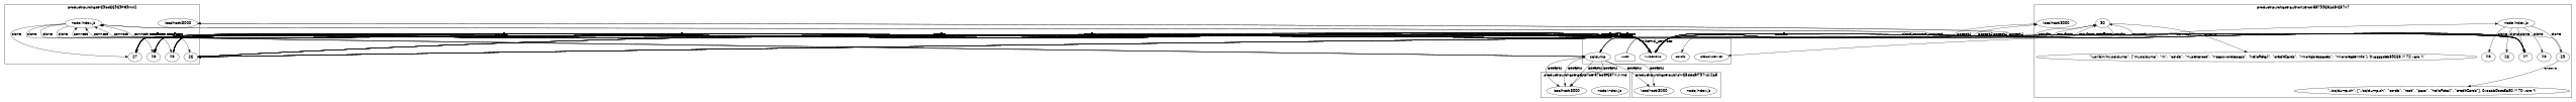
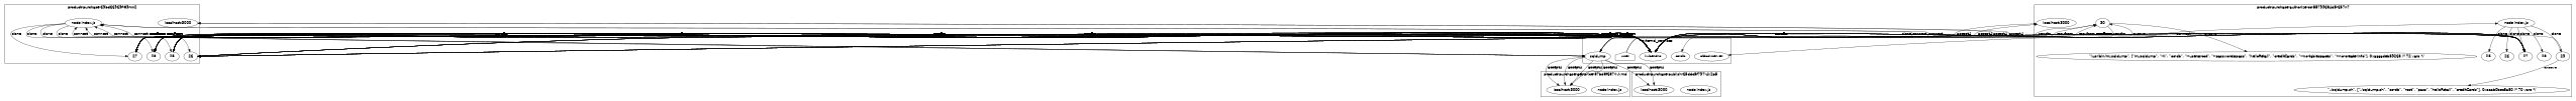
  digraph {
    fontname="DejaVu Sans"
    node [fontname="DejaVu Sans"]
    edge [fontname="DejaVu Sans"]
    n1 [label="node index.js"]
    n2 [label=25]
    n3 [label=26]
    n4 [label=27]
    n5 [label=28]
    n6 [label="localhost:3000"]
    n7 [label="node index.js"]
    n8 [label="localhost:3000"]
    n9 [label="node index.js"]
    n10 [label="localhost:3000"]
    n11 [label="node index.js"]
    n12 [label=25]
    n13 [label=26]
    n14 [label=27]
    n15 [label=28]
    n16 [label=29]
    n17 [label="localhost:3000"]
    n18 [label="\"./sqldump.sh\", [\"./sqldump.sh\", \"cc-db\", \"root\", \"pass\", \"helloRetail\", \"creditCards\"], 0xaaab0bec8a80 /* 70 vars */"]
    n19 [label=30]
    n20 [label="\"/usr/bin/mysqldump\", [\"mysqldump\", \"-h\", \"cc-db\", \"--user=root\", \"--password=pass\", \"helloRetail\", \"creditCards\", \"--no-tablespaces\", \"--no-create-info\"], 0xaaaadeb59268 /* 72 vars */"]
    n21 [label=sqldump]
    n22 [label="kube-dns"]
    n23 [label=attackserver]
    n24 [label="cc-db"]
    user [shape=house]
    subgraph cluster_1 {
      label=" product-purchase-69bd66969f-89mn2 "
      n1
      n2
      n3
      n4
      n5
      n6
    }
    subgraph cluster_2 {
      label=" product-purchase-get-price-87bd8f687-lvkmd "
      n7
      n8
    }
    subgraph cluster_3 {
      label=" product-purchase-publish-65ddc5f797-4k2p5 "
      n9
      n10
    }
    subgraph cluster_4 {
      label=" product-purchase-authorize-cc-55799684d5-657n7 "
      n11
      n12
      n13
      n14
      n15
      n16
      n17
      n18
      n19
      n20
    }
    subgraph cluster_5 {
      label=external_services
      n21
      n22
      n23
      n24
      user
    }
    n1 -> n2 [label=clone]
    n1 -> n3 [label=clone]
    n1 -> n4 [label=clone]
    n1 -> n5 [label=clone]
    n1 -> n21 [dir=both label=connect]
    n1 -> n21 [dir=both label=connect]
    n1 -> n21 [dir=both label=connect]
    n1 -> n21 [dir=both label=connect]
    n1 -> n21 [dir=both label=connect]
    n1 -> n21 [dir=both label=connect]
    n2 -> n22 [label=sendto]
    n2 -> n22 [label=sendto]
    n2 -> n22 [label=sendto]
    n2 -> n22 [label=sendto]
    n2 -> n22 [label=sendto]
    n2 -> n22 [label=sendto]
    n2 -> n22 [label=sendto]
    n2 -> n22 [label=sendto]
    n2 -> n22 [label=sendto]
    n2 -> n22 [label=sendto]
    n2 -> n22 [label=sendto]
    n2 -> n22 [label=sendto]
    n2 -> n22 [label=sendto]
    n2 -> n22 [label=sendto]
    n2 -> n22 [label=sendto]
    n2 -> n22 [label=sendto]
    n3 -> n22 [label=sendto]
    n3 -> n22 [label=sendto]
    n3 -> n22 [label=sendto]
    n3 -> n22 [label=sendto]
    n3 -> n22 [label=sendto]
    n3 -> n22 [label=sendto]
    n3 -> n22 [label=sendto]
    n3 -> n22 [label=sendto]
    n4 -> n22 [label=sendto]
    n4 -> n22 [label=sendto]
    n4 -> n22 [label=sendto]
    n4 -> n22 [label=sendto]
    n4 -> n22 [label=sendto]
    n4 -> n22 [label=sendto]
    n4 -> n22 [label=sendto]
    n4 -> n22 [label=sendto]
    n4 -> n22 [label=sendto]
    n4 -> n22 [label=sendto]
    n4 -> n22 [label=sendto]
    n4 -> n22 [label=sendto]
    n4 -> n22 [label=sendto]
    n4 -> n22 [label=sendto]
    n4 -> n22 [label=sendto]
    n4 -> n22 [label=sendto]
    n5 -> n22 [label=sendto]
    n5 -> n22 [label=sendto]
    n5 -> n22 [label=sendto]
    n5 -> n22 [label=sendto]
    n5 -> n22 [label=sendto]
    n5 -> n22 [label=sendto]
    n5 -> n22 [label=sendto]
    n5 -> n22 [label=sendto]
    n11 -> n12 [label=clone]
    n11 -> n13 [label=clone]
    n11 -> n14 [label=clone]
    n11 -> n15 [label=clone]
    n11 -> n16 [label=clone]
    n11 -> n23 [dir=both label=connect]
    n14 -> n22 [label=sendto]
    n14 -> n22 [label=sendto]
    n14 -> n22 [label=sendto]
    n14 -> n22 [label=sendto]
    n14 -> n22 [label=sendto]
    n14 -> n22 [label=sendto]
    n14 -> n22 [label=sendto]
    n14 -> n22 [label=sendto]
    n16 -> n18 [label=execve]
    n16 -> n22 [label=clone]
    n19 -> n20 [label=execve]
    n19 -> n22 [label=sendto]
    n19 -> n22 [label=sendto]
-   n19 -> n24 [dir=both label=connect]
+   n19 -> n24 [dir=both label=execve]
    n21 -> n8 [label=accept4]
    n21 -> n8 [label=accept4]
    n21 -> n8 [label=accept4]
    n21 -> n8 [label=accept4]
    n21 -> n10 [label=accept4]
    n21 -> n10 [label=accept4]
    n21 -> n17 [label=accept4]
    n21 -> n17 [label=accept4]
    n22 -> n2 [label=recvfrom]
    n22 -> n2 [label=recvfrom]
    n22 -> n2 [label=recvfrom]
    n22 -> n2 [label=recvfrom]
    n22 -> n2 [label=recvfrom]
    n22 -> n2 [label=recvfrom]
    n22 -> n2 [label=recvfrom]
    n22 -> n2 [label=recvfrom]
    n22 -> n2 [label=recvfrom]
    n22 -> n2 [label=recvfrom]
    n22 -> n2 [label=recvfrom]
    n22 -> n2 [label=recvfrom]
    n22 -> n2 [label=recvfrom]
    n22 -> n2 [label=recvfrom]
    n22 -> n2 [label=recvfrom]
    n22 -> n2 [label=recvfrom]
    n22 -> n3 [label=recvfrom]
    n22 -> n3 [label=recvfrom]
    n22 -> n3 [label=recvfrom]
    n22 -> n3 [label=recvfrom]
    n22 -> n3 [label=recvfrom]
    n22 -> n3 [label=recvfrom]
    n22 -> n3 [label=recvfrom]
    n22 -> n3 [label=recvfrom]
    n22 -> n4 [label=recvfrom]
    n22 -> n4 [label=recvfrom]
    n22 -> n4 [label=recvfrom]
    n22 -> n4 [label=recvfrom]
    n22 -> n4 [label=recvfrom]
    n22 -> n4 [label=recvfrom]
    n22 -> n4 [label=recvfrom]
    n22 -> n4 [label=recvfrom]
    n22 -> n4 [label=recvfrom]
    n22 -> n4 [label=recvfrom]
    n22 -> n4 [label=recvfrom]
    n22 -> n4 [label=recvfrom]
    n22 -> n4 [label=recvfrom]
    n22 -> n4 [label=recvfrom]
    n22 -> n4 [label=recvfrom]
    n22 -> n4 [label=recvfrom]
    n22 -> n5 [label=recvfrom]
    n22 -> n5 [label=recvfrom]
    n22 -> n5 [label=recvfrom]
    n22 -> n5 [label=recvfrom]
    n22 -> n5 [label=recvfrom]
    n22 -> n5 [label=recvfrom]
    n22 -> n5 [label=recvfrom]
    n22 -> n5 [label=recvfrom]
    n22 -> n14 [label=recvfrom]
    n22 -> n14 [label=recvfrom]
    n22 -> n14 [label=recvfrom]
    n22 -> n14 [label=recvfrom]
    n22 -> n14 [label=recvfrom]
    n22 -> n14 [label=recvfrom]
    n22 -> n14 [label=recvfrom]
    n22 -> n14 [label=recvfrom]
    n22 -> n19 [label=recvfrom]
    n22 -> n19 [label=recvfrom]
    user -> n6 [label=accept4]
    user -> n6 [label=accept4]
  }
